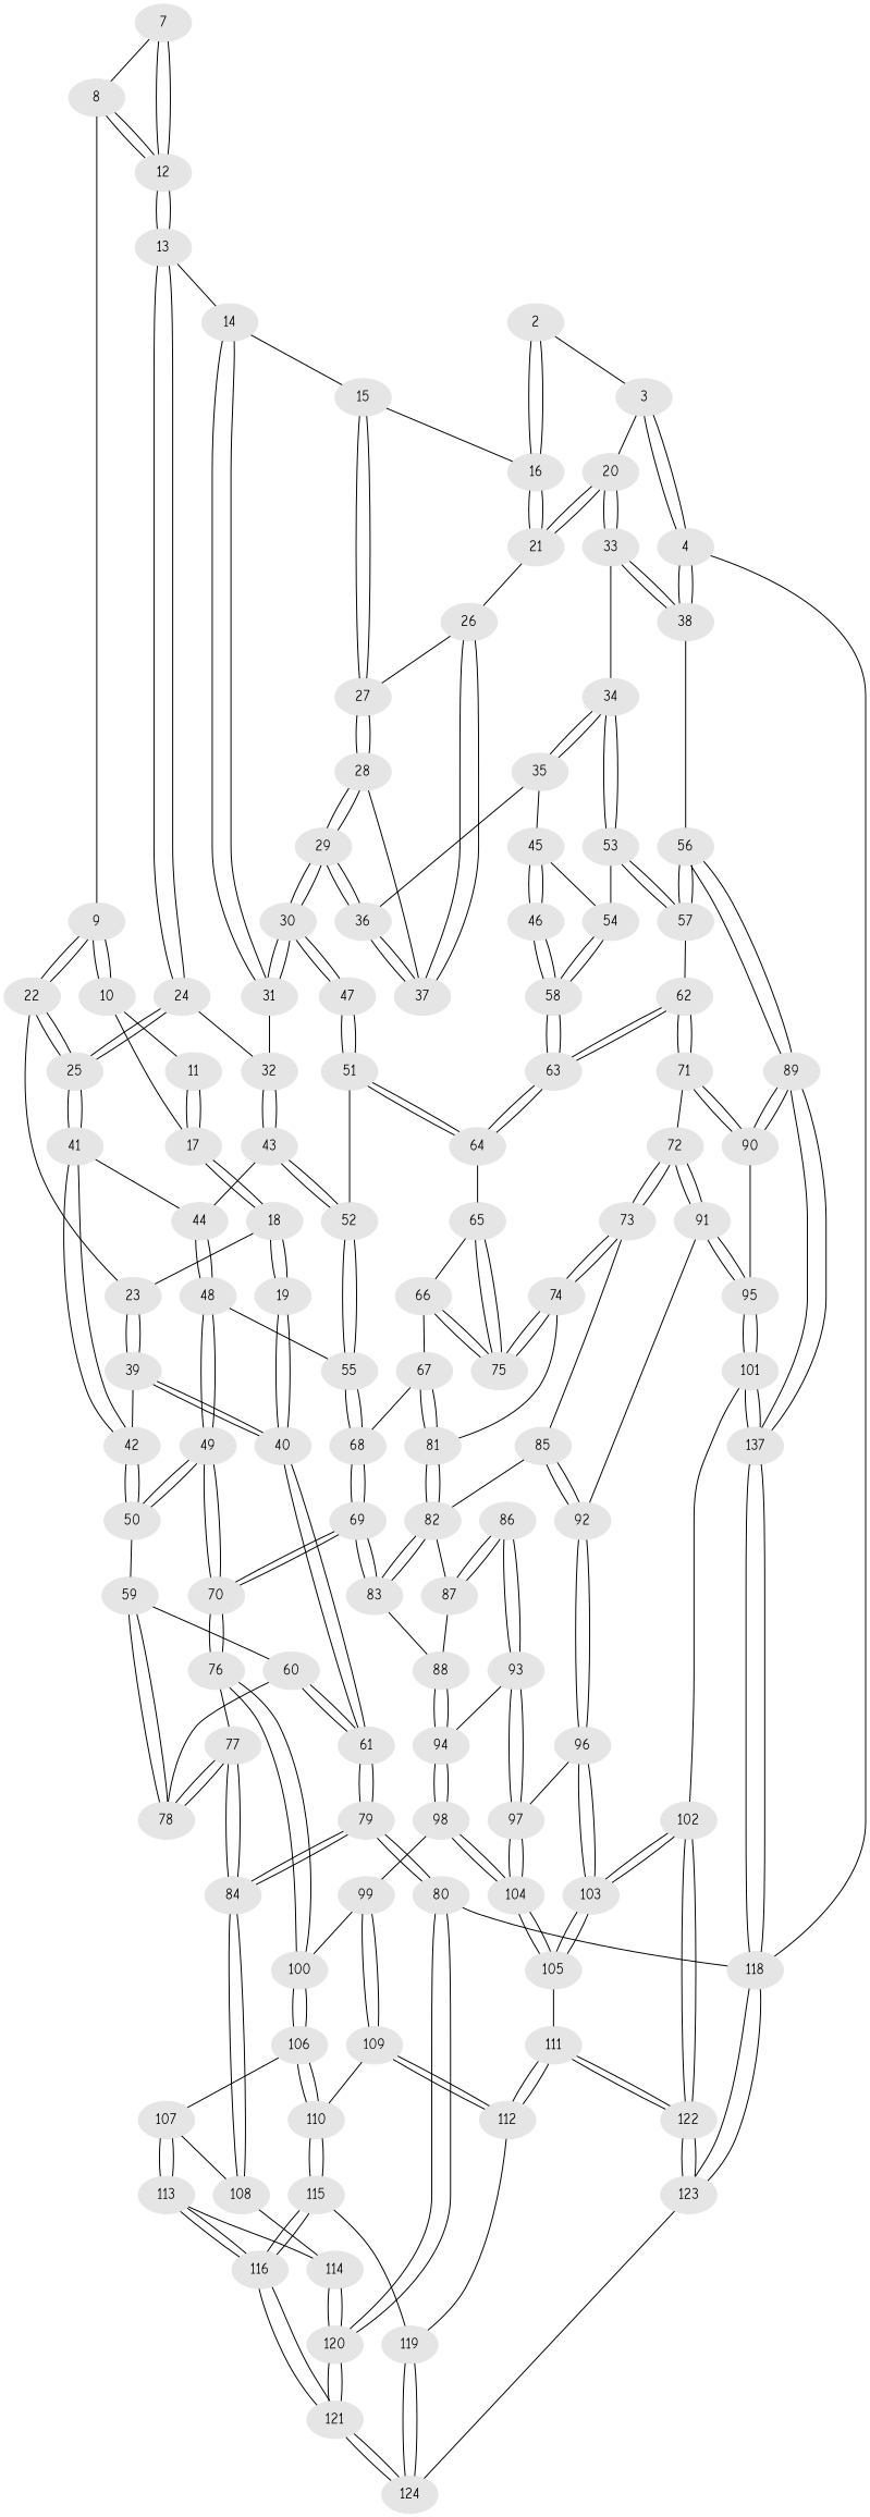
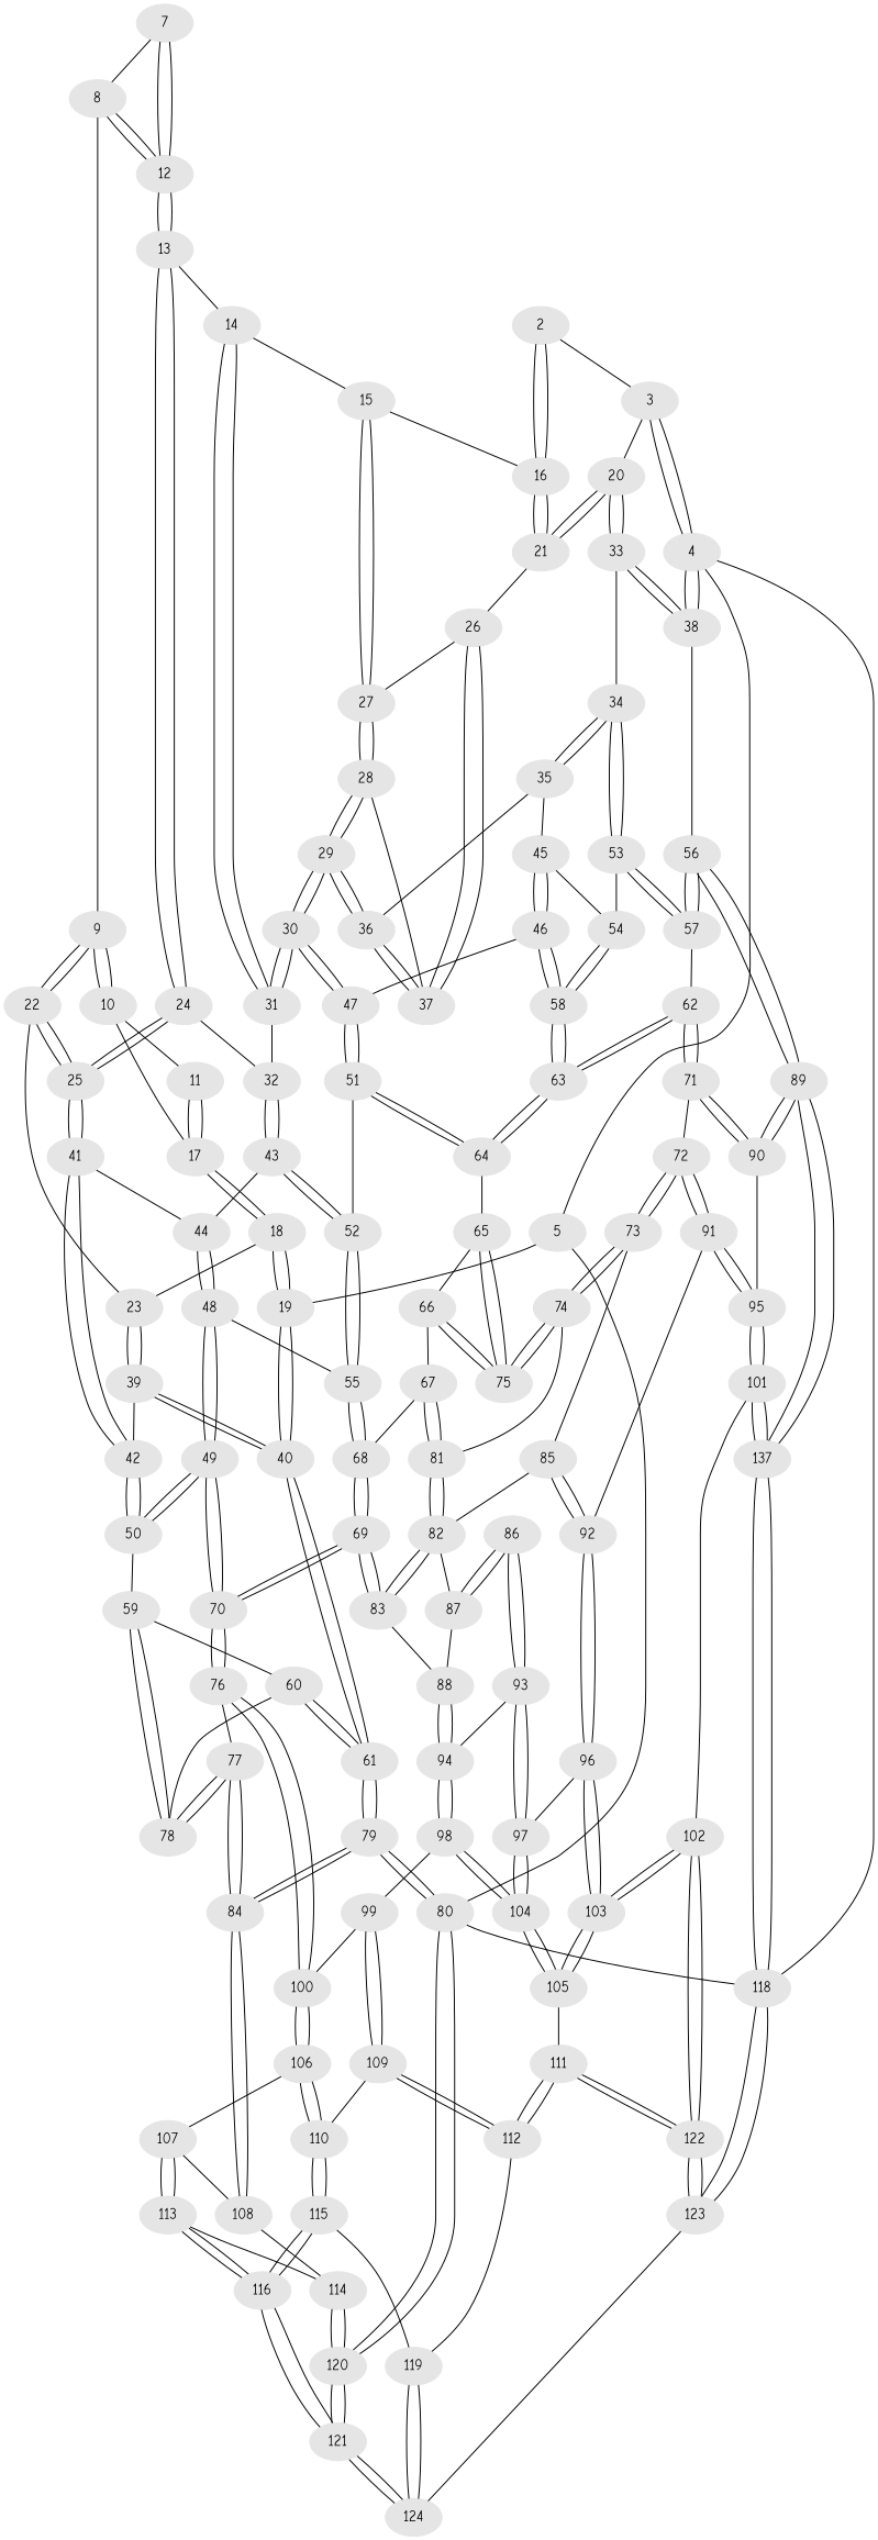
  graph {
    fontname="Comic Neue"
    node [color=gray90 fontname="Comic Neue" style=filled]
    edge [fontname="Comic Neue"]
    2
    3
    16
    7
    8
    12
    4
    20
    21
+   5
    38
    118
    33
    19
    80
    56
    123
    40
    120
    11
    17
    9
    13
    10
    22
    23
    25
    18
    14
    24
    15
    31
    32
    27
    28
    26
    39
    61
    34
    37
    41
    42
    43
    44
    29
    30
    36
    47
    51
    52
    35
    53
    45
    54
    57
    46
    89
    50
    79
    48
    59
    55
    49
    58
    63
    64
    70
    68
    76
    60
    78
    65
    62
    69
    90
    n76 [label=137]
    71
    84
    72
    66
    75
    67
    81
    82
    83
    88
    77
    100
    73
    91
    95
    74
    85
    92
    106
    108
    121
    87
    94
    114
    86
    93
    96
    97
    98
    101
    103
    104
    99
    102
    105
    109
    110
    112
    107
    122
    111
    113
    115
    116
    119
    124
    2 -- 3
    2 -- 16
    2 -- 16
    3 -- 4
    3 -- 4
    3 -- 20
    16 -- 21
    16 -- 21
    7 -- 8
    7 -- 12
    7 -- 12
    8 -- 12
    8 -- 12
    8 -- 9
    12 -- 13
    12 -- 13
+   4 -- 5
    4 -- 38
    4 -- 38
    4 -- 118
    20 -- 21
    20 -- 21
    20 -- 33
    20 -- 33
    21 -- 26
+   5 -- 19
+   5 -- 80
    38 -- 56
    118 -- 123
    118 -- 123
    33 -- 38
    33 -- 38
    33 -- 34
    19 -- 40
    19 -- 40
    80 -- 118
    80 -- 120
    80 -- 120
    56 -- 57
    56 -- 57
    56 -- 89
    56 -- 89
    123 -- 124
    40 -- 61
    40 -- 61
    120 -- 121
    120 -- 121
    11 -- 17
    11 -- 17
    17 -- 18
    17 -- 18
    9 -- 10
    9 -- 10
    9 -- 22
    9 -- 22
    13 -- 14
    13 -- 24
    13 -- 24
    10 -- 11
    10 -- 17
    22 -- 23
    22 -- 25
    22 -- 25
    23 -- 39
    23 -- 39
    25 -- 41
    25 -- 41
    18 -- 19
    18 -- 19
    18 -- 23
    14 -- 15
    14 -- 31
    14 -- 31
    24 -- 25
    24 -- 25
    24 -- 32
    15 -- 16
    15 -- 27
    15 -- 27
    31 -- 32
    32 -- 43
    32 -- 43
    27 -- 28
    27 -- 28
    28 -- 37
    28 -- 29
    28 -- 29
    26 -- 27
    26 -- 37
    26 -- 37
    39 -- 40
    39 -- 40
    39 -- 42
    61 -- 79
    61 -- 79
    34 -- 35
    34 -- 35
    34 -- 53
    34 -- 53
    41 -- 42
    41 -- 42
    41 -- 44
    42 -- 50
    42 -- 50
    43 -- 44
    43 -- 52
    43 -- 52
    44 -- 48
    44 -- 48
    29 -- 30
    29 -- 30
    29 -- 36
    29 -- 36
    30 -- 31
    30 -- 31
    30 -- 47
    30 -- 47
    36 -- 37
    36 -- 37
    47 -- 51
    47 -- 51
    51 -- 52
    51 -- 64
    51 -- 64
    52 -- 55
    52 -- 55
    35 -- 36
    35 -- 45
    53 -- 54
    53 -- 57
    53 -- 57
    45 -- 54
    45 -- 46
    45 -- 46
    54 -- 58
    54 -- 58
    57 -- 62
+   46 -- 47
    46 -- 58
    46 -- 58
    89 -- 90
    89 -- 90
    89 -- n76
    89 -- n76
    50 -- 59
    79 -- 80
    79 -- 80
    79 -- 84
    79 -- 84
    48 -- 55
    48 -- 49
    48 -- 49
    59 -- 60
    59 -- 78
    59 -- 78
    55 -- 68
    55 -- 68
    49 -- 50
    49 -- 50
    49 -- 70
    49 -- 70
    58 -- 63
    58 -- 63
    63 -- 64
    63 -- 64
    64 -- 65
    70 -- 76
    70 -- 76
    68 -- 69
    68 -- 69
    76 -- 77
    76 -- 100
    76 -- 100
    60 -- 61
    60 -- 61
    60 -- 78
    65 -- 66
    65 -- 75
    65 -- 75
    62 -- 63
    62 -- 63
    62 -- 71
    62 -- 71
    69 -- 70
    69 -- 70
    69 -- 83
    69 -- 83
    90 -- 95
    n76 -- 118
    n76 -- 118
    71 -- 90
    71 -- 90
    71 -- 72
    84 -- 108
    84 -- 108
    72 -- 73
    72 -- 73
    72 -- 91
    72 -- 91
    66 -- 75
    66 -- 75
    66 -- 67
    67 -- 68
    67 -- 81
    67 -- 81
    81 -- 82
    81 -- 82
    82 -- 83
    82 -- 83
    82 -- 87
    83 -- 88
    88 -- 94
    88 -- 94
    77 -- 78
    77 -- 78
    77 -- 84
    77 -- 84
    100 -- 106
    100 -- 106
    73 -- 74
    73 -- 74
    73 -- 85
    91 -- 95
    91 -- 95
    91 -- 92
    95 -- 101
    95 -- 101
    74 -- 75
    74 -- 75
    74 -- 81
    85 -- 82
    85 -- 92
    85 -- 92
    92 -- 96
    92 -- 96
    106 -- 110
    106 -- 110
    106 -- 107
    108 -- 114
    121 -- 124
    121 -- 124
    87 -- 88
    94 -- 98
    94 -- 98
    114 -- 120
    114 -- 120
    86 -- 87
    86 -- 87
    86 -- 93
    86 -- 93
    93 -- 94
    93 -- 97
    93 -- 97
    96 -- 97
    96 -- 103
    96 -- 103
    97 -- 104
    97 -- 104
    98 -- 104
    98 -- 104
    98 -- 99
    101 -- n76
    101 -- n76
    101 -- 102
    103 -- 105
    103 -- 105
    104 -- 105
    104 -- 105
    99 -- 100
    99 -- 109
    99 -- 109
    102 -- 103
    102 -- 103
    102 -- 122
    102 -- 122
    105 -- 111
    109 -- 110
    109 -- 112
    109 -- 112
    110 -- 115
    110 -- 115
    112 -- 119
    107 -- 108
    107 -- 113
    107 -- 113
    122 -- 123
    122 -- 123
    111 -- 112
    111 -- 112
    111 -- 122
    111 -- 122
    113 -- 114
    113 -- 116
    113 -- 116
    115 -- 116
    115 -- 116
    115 -- 119
    116 -- 121
    116 -- 121
    119 -- 124
    119 -- 124
  }
